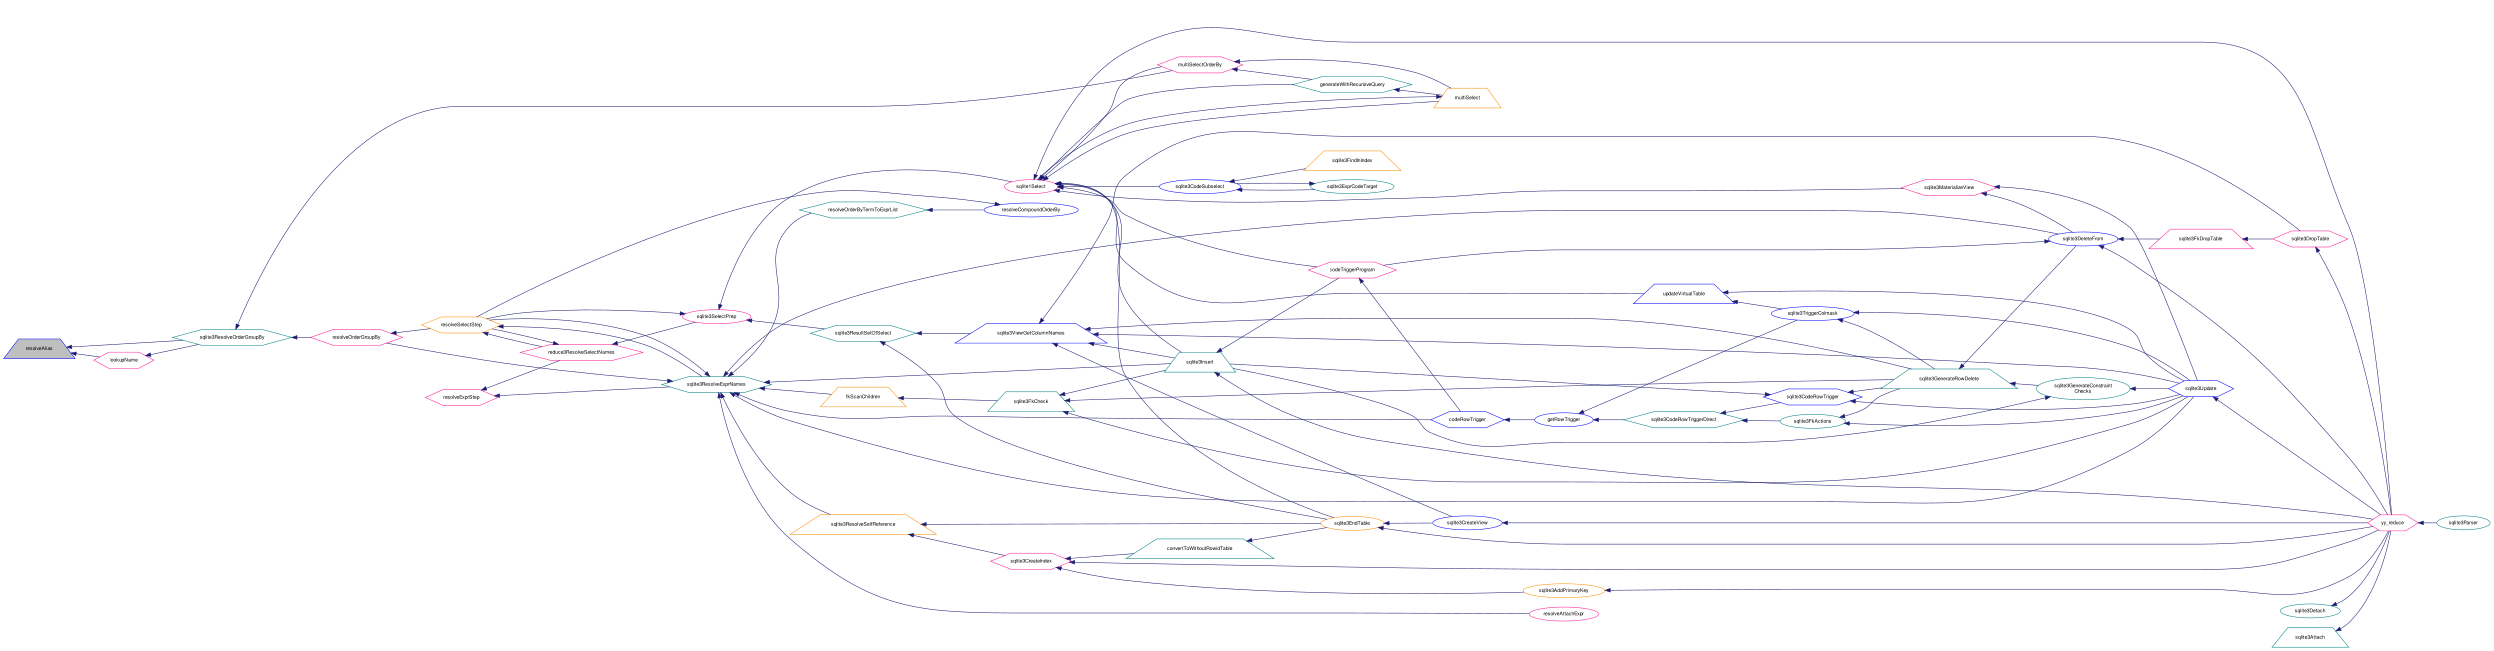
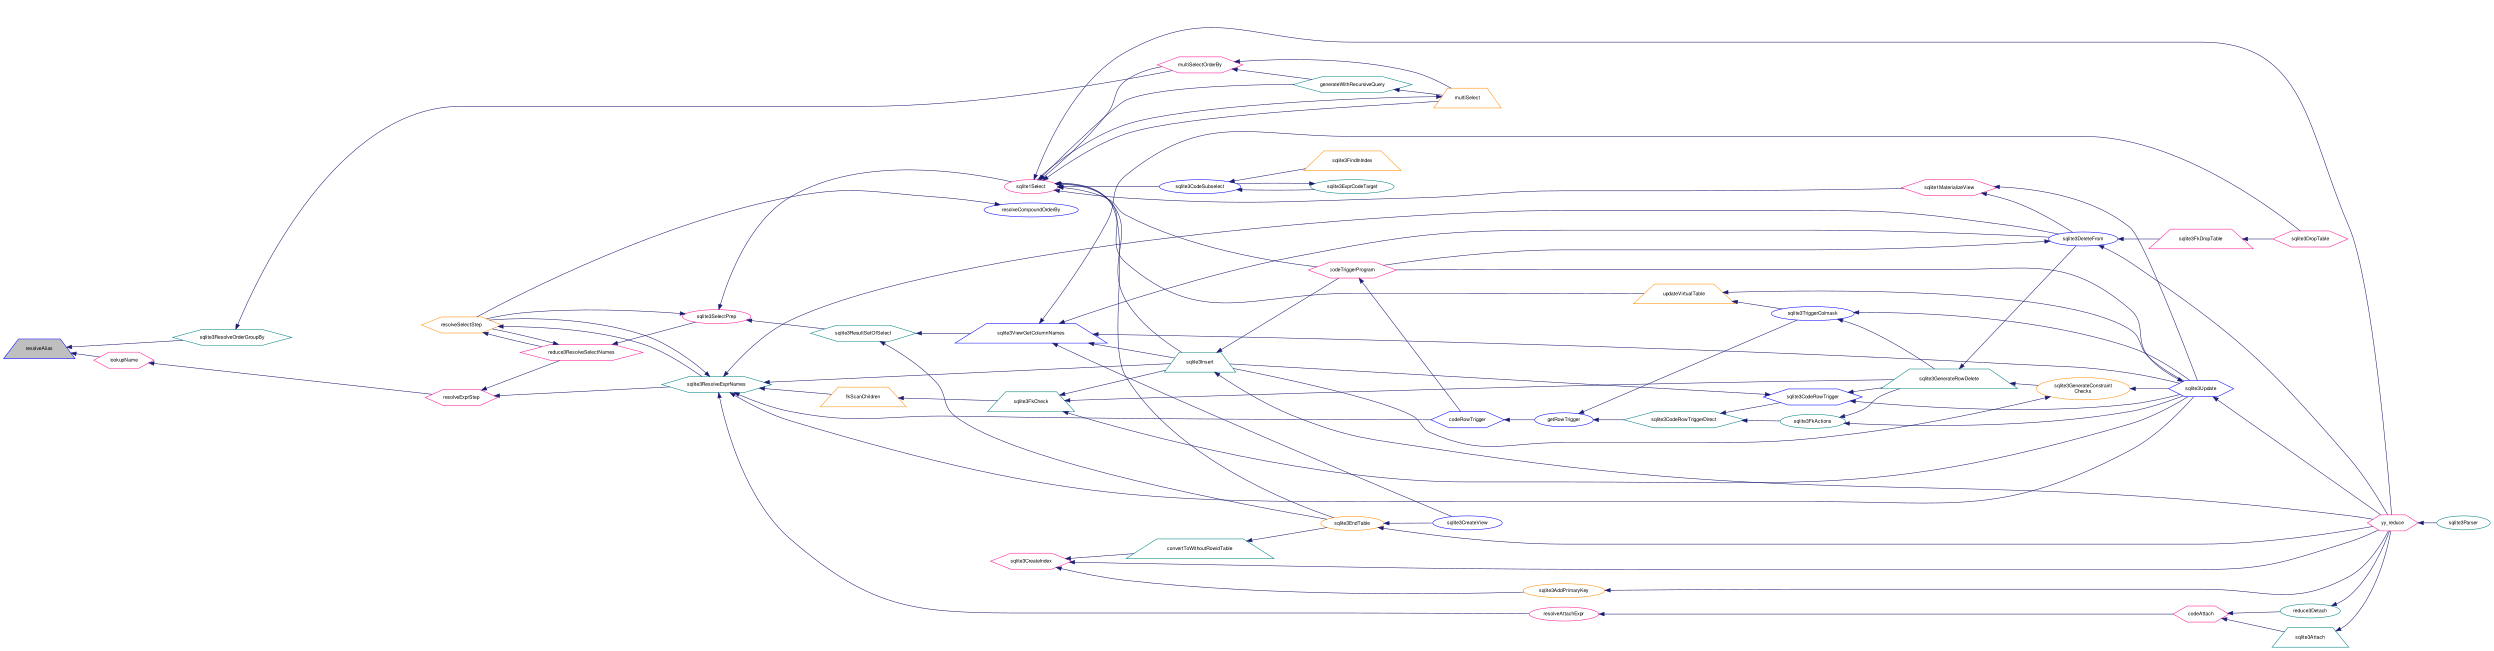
  digraph {
    rankdir=LR
    node [color=deeppink fillcolor=white fontname=FreeSans fontsize=10 shape=hexagon style=filled]
    edge [color=midnightblue dir=back fontname=FreeSans fontsize=10 labelfontname=FreeSans labelfontsize=10 style=solid]
    n1 [color=blue fillcolor=grey75 fontcolor=black height=0.2 label=resolveAlias shape=trapezium width=0.4]
    n2 [height=0.2 label=lookupName width=0.4]
    n3 [color=teal height=0.2 label=sqlite3ResolveOrderGroupBy width=0.4]
    n4 [height=0.2 label=resolveExprStep width=0.4]
-   n5 [height=0.2 label=resolveOrderGroupBy width=0.4]
    n6 [height=0.2 label=multiSelectOrderBy width=0.4]
    n7 [color=teal height=0.2 label=sqlite3ResolveExprNames width=0.4]
    n8 [height=0.2 label=reduce3ResolveSelectNames width=0.4]
-   n9 [color=teal height=0.2 label=resolveOrderByTermToExprList width=0.4]
    n10 [color=darkorange height=0.2 label=resolveSelectStep width=0.4]
    n11 [color=blue height=0.2 label=sqlite3DeleteFrom shape=ellipse width=0.4]
    n12 [color=blue height=0.2 label=codeRowTrigger width=0.4]
    n13 [color=teal height=0.2 label=sqlite3Insert shape=trapezium width=0.4]
    n14 [color=blue height=0.2 label=sqlite3Update width=0.4]
-   n15 [color=darkorange height=0.2 label=sqlite3ResolveSelfReference shape=trapezium width=0.4]
    n16 [height=0.2 label=resolveAttachExpr shape=ellipse width=0.4]
    n17 [color=darkorange height=0.2 label=fkScanChildren shape=trapezium width=0.4]
    n18 [height=0.2 label=sqlite3SelectPrep shape=ellipse width=0.4]
    n19 [color=blue height=0.2 label=resolveCompoundOrderBy shape=ellipse width=0.4]
    n20 [height=0.2 label=yy_reduce width=0.4]
    n21 [height=0.2 label=sqlite3FkDropTable shape=trapezium width=0.4]
    n22 [height=0.2 label=codeTriggerProgram width=0.4]
    n23 [color=blue height=0.2 label=getRowTrigger shape=ellipse width=0.4]
    n24 [color=darkorange height=0.2 label=sqlite3EndTable shape=ellipse width=0.4]
    n25 [height=0.2 label=sqlite3CreateIndex width=0.4]
+   n26 [height=0.2 label=codeAttach width=0.4]
    n27 [color=teal height=0.2 label=sqlite3FkCheck shape=trapezium width=0.4]
    n28 [color=teal height=0.2 label=sqlite3ResultSetOfSelect width=0.4]
    n29 [height=0.2 label=sqlite1Select shape=ellipse width=0.4]
    n30 [color=blue height=0.2 label=sqlite3ViewGetColumnNames shape=trapezium width=0.4]
    n31 [color=blue height=0.2 label=sqlite3CodeSubselect shape=ellipse width=0.4]
-   n32 [height=0.2 label=sqlite3MaterializeView width=0.4]
+   n32 [height=0.2 label=sqlite1MaterializeView width=0.4]
    n33 [color=teal height=0.2 label=generateWithRecursiveQuery width=0.4]
    n34 [color=darkorange height=0.2 label=multiSelect shape=trapezium width=0.4]
-   n35 [color=blue height=0.2 label=updateVirtualTable shape=trapezium width=0.4]
+   n35 [color=darkorange height=0.2 label=updateVirtualTable shape=trapezium width=0.4]
    n36 [color=blue height=0.2 label=sqlite3CreateView shape=ellipse width=0.4]
    n37 [height=0.2 label=sqlite3DropTable width=0.4]
    n38 [color=teal height=0.2 label=sqlite3Parser shape=ellipse width=0.4]
    n39 [color=teal height=0.2 label=sqlite3CodeRowTriggerDirect width=0.4]
    n40 [color=blue height=0.2 label=sqlite3TriggerColmask shape=ellipse width=0.4]
    n41 [color=teal height=0.2 label=sqlite3FkActions shape=ellipse width=0.4]
    n42 [color=blue height=0.2 label=sqlite3CodeRowTrigger width=0.4]
    n43 [color=teal height=0.2 label=sqlite3GenerateRowDelete shape=trapezium width=0.4]
-   n44 [color=teal height=0.2 label="sqlite3GenerateConstraint\lChecks" shape=ellipse width=0.4]
+   n44 [color=darkorange height=0.2 label="sqlite3GenerateConstraint\lChecks" shape=ellipse width=0.4]
    n45 [color=darkorange height=0.2 label=sqlite3FindInIndex shape=trapezium width=0.4]
    n46 [color=teal height=0.2 label=sqlite3ExprCodeTarget shape=ellipse width=0.4]
    n47 [color=darkorange height=0.2 label=sqlite3AddPrimaryKey shape=ellipse width=0.4]
    n48 [color=teal height=0.2 label=convertToWithoutRowidTable shape=trapezium width=0.4]
-   n49 [color=teal height=0.2 label=sqlite3Detach shape=ellipse width=0.4]
+   n49 [color=teal height=0.2 label=reduce3Detach shape=ellipse width=0.4]
    n50 [color=teal height=0.2 label=sqlite3Attach shape=trapezium width=0.4]
    n1 -> n2
    n1 -> n3
-   n2 -> n3
-   n3 -> n5
+   n2 -> n4
    n3 -> n6
    n4 -> n7
    n4 -> n8
-   n5 -> n10
    n6 -> n33
    n6 -> n34
-   n7 -> n5
-   n7 -> n9
    n7 -> n10
    n7 -> n11
    n7 -> n12
    n7 -> n13
    n7 -> n14
-   n7 -> n15
    n7 -> n16
    n7 -> n17
    n8 -> n10
    n8 -> n18
-   n9 -> n19
    n10 -> n7
    n10 -> n8
    n11 -> n20
    n11 -> n21
    n11 -> n22
    n12 -> n23
    n13 -> n20
    n13 -> n22
    n14 -> n20
-   n15 -> n24
-   n15 -> n25
+   n14 -> n22
+   n16 -> n26
    n17 -> n27
    n18 -> n10
    n18 -> n28
    n18 -> n29
    n19 -> n10
    n20 -> n38
    n21 -> n37
    n22 -> n12
    n23 -> n39
    n23 -> n40
    n24 -> n20
    n24 -> n36
    n25 -> n20
    n25 -> n47
    n25 -> n48
+   n26 -> n49
+   n26 -> n50
    n27 -> n13
    n27 -> n14
    n27 -> n43
    n28 -> n24
    n28 -> n30
    n29 -> n6
    n29 -> n13
    n29 -> n20
    n29 -> n22
    n29 -> n24
    n29 -> n31
    n29 -> n32
    n29 -> n33
    n29 -> n34
    n29 -> n35
-   n30 -> n43
+   n30 -> n11
    n30 -> n13
    n30 -> n14
    n30 -> n36
    n30 -> n37
    n31 -> n45
    n31 -> n46
    n32 -> n11
    n32 -> n14
    n33 -> n34
    n34 -> n29
    n35 -> n14
    n35 -> n40
-   n36 -> n20
-   n37 -> n20
    n39 -> n41
    n39 -> n42
    n40 -> n14
    n40 -> n43
    n41 -> n14
    n41 -> n43
    n42 -> n13
    n42 -> n14
    n42 -> n43
    n43 -> n11
    n43 -> n44
    n44 -> n13
    n44 -> n14
    n46 -> n31
    n47 -> n20
    n48 -> n24
    n49 -> n20
    n50 -> n20
  }
